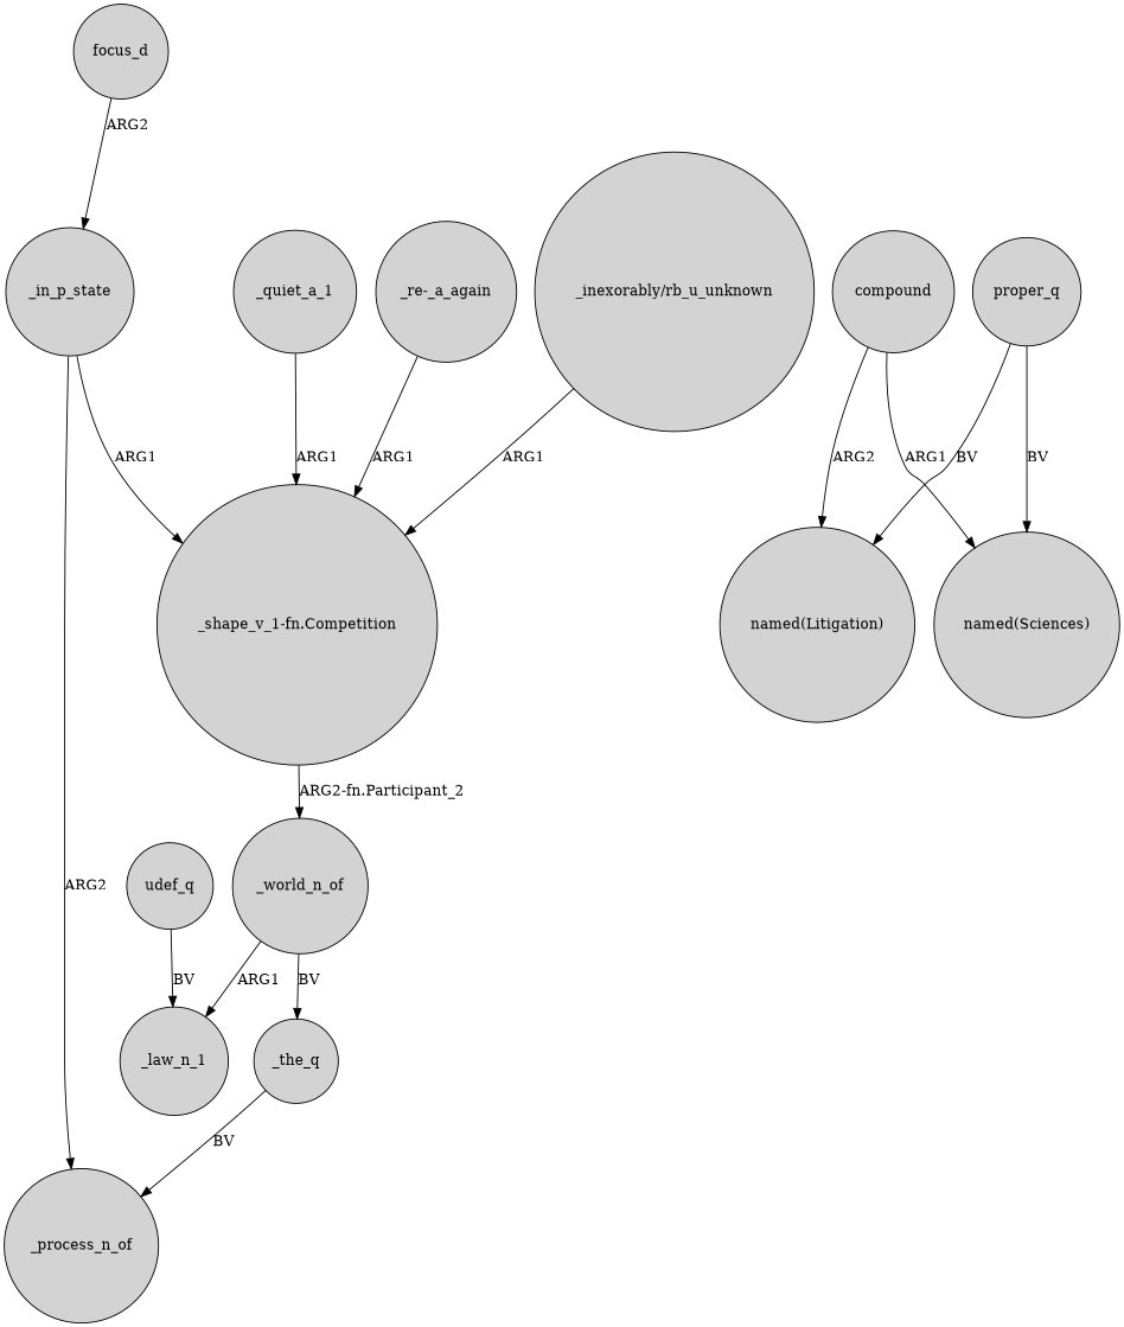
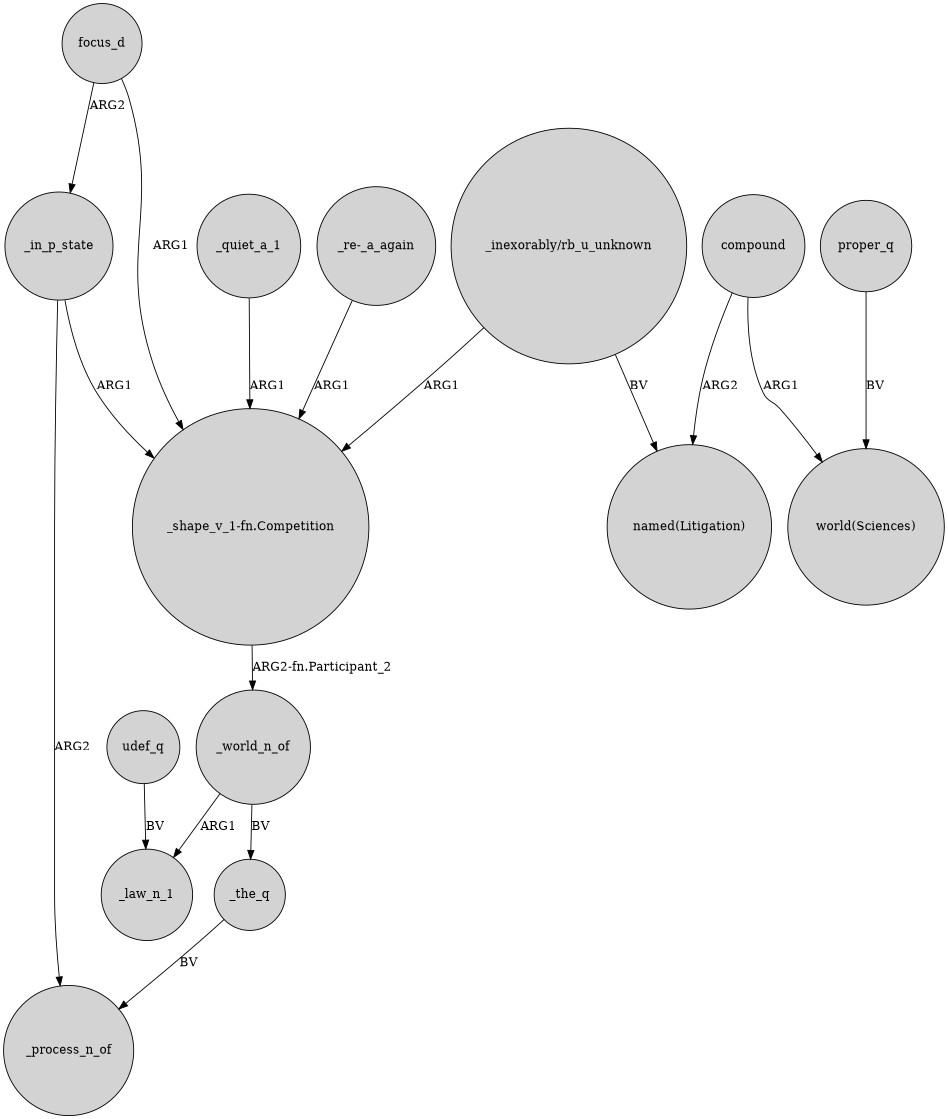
  digraph {
    node [shape=circle style=filled]
    "_shape_v_1-fn.Competition"
    _world_n_of
    _law_n_1
    _the_q
    _in_p_state
    _process_n_of
    compound
-   "named(Sciences)"
+   "named(Sciences)" [label="world(Sciences)"]
    "named(Litigation)"
    focus_d
    proper_q
    _quiet_a_1
    udef_q
    "_re-_a_again"
    "_inexorably/rb_u_unknown"
    "_shape_v_1-fn.Competition" -> _world_n_of [label="ARG2-fn.Participant_2"]
    _world_n_of -> _law_n_1 [label=ARG1]
    _world_n_of -> _the_q [label=BV]
    _the_q -> _process_n_of [label=BV]
    _in_p_state -> "_shape_v_1-fn.Competition" [label=ARG1]
    _in_p_state -> _process_n_of [label=ARG2]
    compound -> "named(Sciences)" [label=ARG1]
    compound -> "named(Litigation)" [label=ARG2]
+   focus_d -> "_shape_v_1-fn.Competition" [label=ARG1]
    focus_d -> _in_p_state [label=ARG2]
    proper_q -> "named(Sciences)" [label=BV]
-   proper_q -> "named(Litigation)" [label=BV]
+   "_inexorably/rb_u_unknown" -> "named(Litigation)" [label=BV]
    _quiet_a_1 -> "_shape_v_1-fn.Competition" [label=ARG1]
    udef_q -> _law_n_1 [label=BV]
    "_re-_a_again" -> "_shape_v_1-fn.Competition" [label=ARG1]
    "_inexorably/rb_u_unknown" -> "_shape_v_1-fn.Competition" [label=ARG1]
  }
